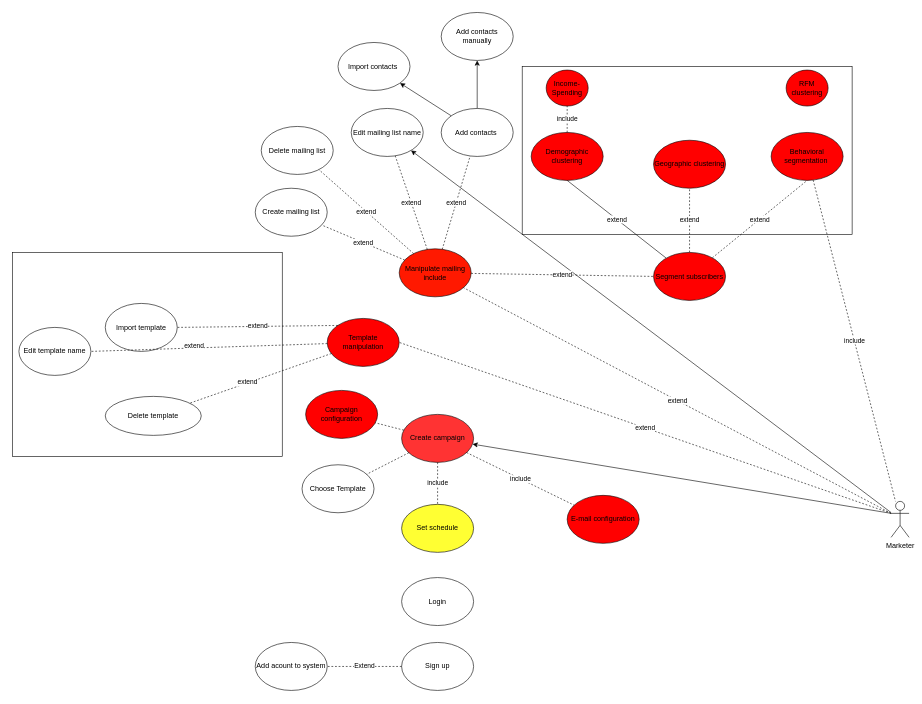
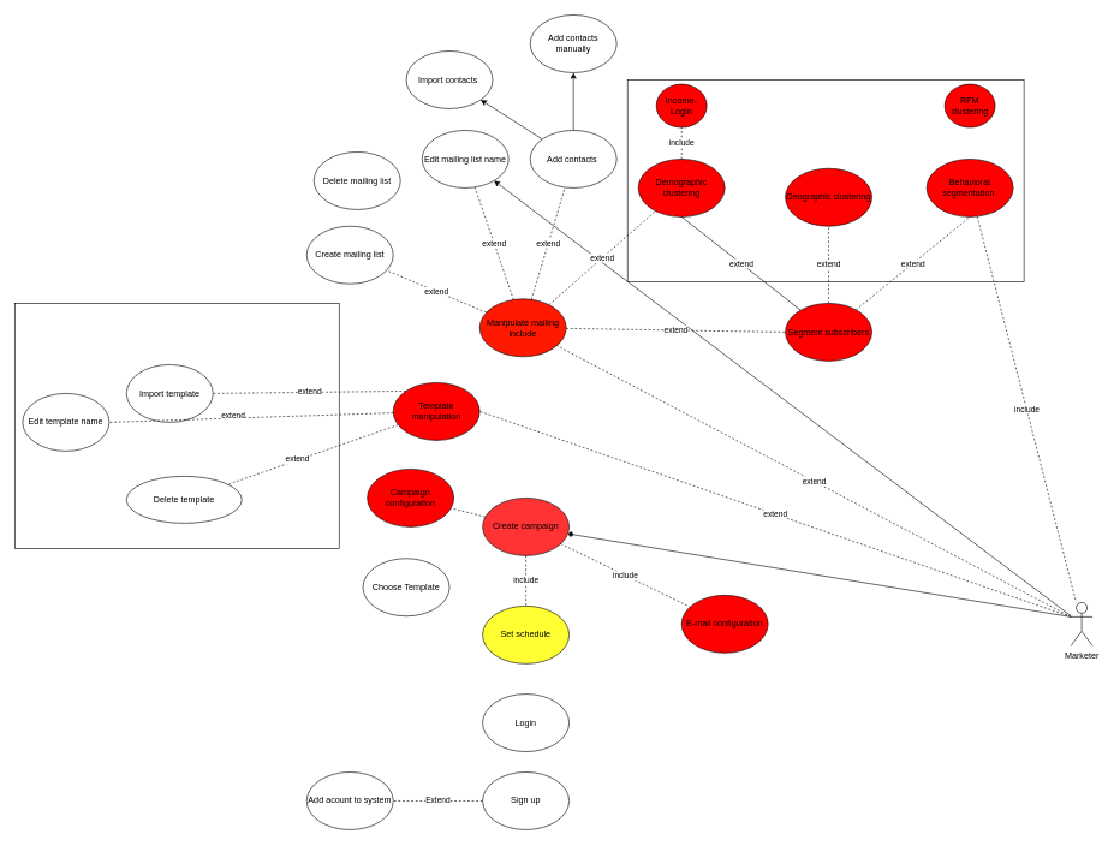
  <mxCell id="0" value="" />
  <mxCell id="1" parent="0" />
  <mxCell id="2" value="" style="rounded=0;whiteSpace=wrap;html=1;" parent="1" vertex="1"><mxGeometry x="20" y="420" width="450" height="340" as="geometry" /></mxCell>
  <mxCell id="3" value="" style="rounded=0;whiteSpace=wrap;html=1;" parent="1" vertex="1"><mxGeometry x="870" y="110" width="550" height="280" as="geometry" /></mxCell>
  <mxCell id="4" value="Set schedule" style="ellipse;whiteSpace=wrap;html=1;fillColor=#FFFF33;" parent="1" vertex="1"><mxGeometry x="669" y="840" width="120" height="80" as="geometry" /></mxCell>
  <mxCell id="5" value="Marketer" style="shape=umlActor;verticalLabelPosition=bottom;labelBackgroundColor=#ffffff;verticalAlign=top;html=1;outlineConnect=0;" parent="1" vertex="1"><mxGeometry x="1485" y="835" width="30" height="60" as="geometry" /></mxCell>
  <mxCell id="6" value="Create campaign" style="ellipse;whiteSpace=wrap;html=1;fillColor=#FF3333;" parent="1" vertex="1"><mxGeometry x="669" y="690" width="120" height="80" as="geometry" /></mxCell>
  <mxCell id="7" value="Edit template name" style="ellipse;whiteSpace=wrap;html=1;" parent="1" vertex="1"><mxGeometry x="31" y="545" width="120" height="80" as="geometry" /></mxCell>
  <mxCell id="8" value="E-mail configuration" style="ellipse;whiteSpace=wrap;html=1;fillColor=#FF0000;" parent="1" vertex="1"><mxGeometry x="945" y="825" width="120" height="80" as="geometry" /></mxCell>
  <mxCell id="9" value="Login" style="ellipse;whiteSpace=wrap;html=1;" parent="1" vertex="1"><mxGeometry x="669" y="962" width="120" height="80" as="geometry" /></mxCell>
  <mxCell id="10" value="RFM clustering" style="ellipse;whiteSpace=wrap;html=1;fillColor=#FF0000;" parent="1" vertex="1"><mxGeometry x="1310" y="116" width="70" height="60" as="geometry" /></mxCell>
  <mxCell id="11" value="Demographic clustering" style="ellipse;whiteSpace=wrap;html=1;fillColor=#FF0000;" parent="1" vertex="1"><mxGeometry x="885" y="220" width="120" height="80" as="geometry" /></mxCell>
  <mxCell id="12" value="Import template" style="ellipse;whiteSpace=wrap;html=1;" parent="1" vertex="1"><mxGeometry x="175" y="505" width="120" height="80" as="geometry" /></mxCell>
  <mxCell id="13" value="Delete template" style="ellipse;whiteSpace=wrap;html=1;" parent="1" vertex="1"><mxGeometry x="175" y="660" width="160" height="65" as="geometry" /></mxCell>
  <mxCell id="14" value="Geographic clustering" style="ellipse;whiteSpace=wrap;html=1;fillColor=#FF0000;" parent="1" vertex="1"><mxGeometry x="1089" y="233" width="120" height="80" as="geometry" /></mxCell>
  <mxCell id="15" value="Template manipulation&lt;br&gt;" style="ellipse;whiteSpace=wrap;html=1;shadow=0;fillColor=#FF0000;" parent="1" vertex="1"><mxGeometry x="545" y="530" width="120" height="80" as="geometry" /></mxCell>
  <mxCell id="16" value="Manipulate mailing include" style="ellipse;whiteSpace=wrap;html=1;fillColor=#FF1900;" parent="1" vertex="1"><mxGeometry x="665" y="414" width="120" height="80" as="geometry" /></mxCell>
  <mxCell id="17" value="" style="endArrow=classic;html=1;" parent="1" source="5" target="45" edge="1"><mxGeometry width="50" height="50" relative="1" as="geometry"><mxPoint x="1204.289" y="915" as="sourcePoint" /><mxPoint x="1204.289" y="865" as="targetPoint" /></mxGeometry></mxCell>
  <mxCell id="18" value="Sign up" style="ellipse;whiteSpace=wrap;html=1;" parent="1" vertex="1"><mxGeometry x="669" y="1070.211" width="120" height="80" as="geometry" /></mxCell>
  <mxCell id="19" value="Add acount to system" style="ellipse;whiteSpace=wrap;html=1;" parent="1" vertex="1"><mxGeometry x="425" y="1070.211" width="120" height="80" as="geometry" /></mxCell>
  <mxCell id="20" value="Extend" style="endArrow=none;dashed=1;html=1;" parent="1" source="18" target="19" edge="1"><mxGeometry width="50" height="50" relative="1" as="geometry"><mxPoint x="584.289" y="1330.211" as="sourcePoint" /><mxPoint x="584.289" y="1280.211" as="targetPoint" /></mxGeometry></mxCell>
- <mxCell id="21" value="" style="endArrow=classic;html=1;exitX=0;exitY=0.333;exitDx=0;exitDy=0;exitPerimeter=0;" parent="1" source="5" target="6" edge="1"><mxGeometry width="50" height="50" relative="1" as="geometry"><mxPoint x="935" y="770" as="sourcePoint" /><mxPoint x="985" y="720" as="targetPoint" /></mxGeometry></mxCell>
+ <mxCell id="21" value="" style="endArrow=diamond;html=1;exitX=0;exitY=0.333;exitDx=0;exitDy=0;exitPerimeter=0;" parent="1" source="5" target="6" edge="1"><mxGeometry width="50" height="50" relative="1" as="geometry"><mxPoint x="935" y="770" as="sourcePoint" /><mxPoint x="985" y="720" as="targetPoint" /></mxGeometry></mxCell>
  <mxCell id="22" value="extend" style="endArrow=none;dashed=1;html=1;exitX=0;exitY=0;exitDx=0;exitDy=0;entryX=1;entryY=0.5;entryDx=0;entryDy=0;" parent="1" source="15" target="12" edge="1"><mxGeometry width="50" height="50" relative="1" as="geometry"><mxPoint x="475" y="530" as="sourcePoint" /><mxPoint x="525" y="480" as="targetPoint" /></mxGeometry></mxCell>
  <mxCell id="23" value="" style="endArrow=none;dashed=1;html=1;entryX=1;entryY=0.5;entryDx=0;entryDy=0;" parent="1" source="15" target="7" edge="1"><mxGeometry width="50" height="50" relative="1" as="geometry"><mxPoint x="474.289" y="620" as="sourcePoint" /><mxPoint x="474.289" y="570" as="targetPoint" /></mxGeometry></mxCell>
  <mxCell id="24" value="&lt;span style=&quot;font-size: 11px&quot;&gt;extend&lt;/span&gt;" style="text;html=1;resizable=0;points=[];align=center;verticalAlign=middle;labelBackgroundColor=#ffffff;" parent="23" vertex="1" connectable="0"><mxGeometry x="0.13" y="-4" relative="1" as="geometry"><mxPoint as="offset" /></mxGeometry></mxCell>
  <mxCell id="25" value="" style="endArrow=none;dashed=1;html=1;" parent="1" source="15" target="13" edge="1"><mxGeometry width="50" height="50" relative="1" as="geometry"><mxPoint x="605" y="660" as="sourcePoint" /><mxPoint x="605" y="680.711" as="targetPoint" /></mxGeometry></mxCell>
  <mxCell id="26" value="&lt;span style=&quot;font-size: 11px&quot;&gt;extend&lt;/span&gt;" style="text;html=1;resizable=0;points=[];align=center;verticalAlign=middle;labelBackgroundColor=#ffffff;" parent="25" vertex="1" connectable="0"><mxGeometry x="0.171" y="-2" relative="1" as="geometry"><mxPoint x="-1" as="offset" /></mxGeometry></mxCell>
  <mxCell id="27" value="extend" style="endArrow=none;dashed=1;html=1;entryX=1;entryY=0.5;entryDx=0;entryDy=0;exitX=0;exitY=0.333;exitDx=0;exitDy=0;exitPerimeter=0;" parent="1" source="5" target="15" edge="1"><mxGeometry width="50" height="50" relative="1" as="geometry"><mxPoint x="715" y="639.289" as="sourcePoint" /><mxPoint x="715" y="589.289" as="targetPoint" /></mxGeometry></mxCell>
  <mxCell id="28" value="include" style="endArrow=none;dashed=1;html=1;entryX=0.5;entryY=0;entryDx=0;entryDy=0;" parent="1" source="6" target="4" edge="1"><mxGeometry width="50" height="50" relative="1" as="geometry"><mxPoint x="584.289" y="750" as="sourcePoint" /><mxPoint x="584.289" y="700" as="targetPoint" /></mxGeometry></mxCell>
  <mxCell id="29" value="include" style="endArrow=none;dashed=1;html=1;" parent="1" source="6" target="8" edge="1"><mxGeometry width="50" height="50" relative="1" as="geometry"><mxPoint x="715" y="790" as="sourcePoint" /><mxPoint x="715" y="810.711" as="targetPoint" /></mxGeometry></mxCell>
  <mxCell id="30" value="extend" style="endArrow=none;dashed=1;html=1;exitX=0;exitY=0.333;exitDx=0;exitDy=0;exitPerimeter=0;" parent="1" source="5" target="16" edge="1"><mxGeometry width="50" height="50" relative="1" as="geometry"><mxPoint x="795" y="509.289" as="sourcePoint" /><mxPoint x="795" y="459.289" as="targetPoint" /></mxGeometry></mxCell>
  <mxCell id="31" value="extend" style="endArrow=none;dashed=1;html=1;entryX=0;entryY=0.5;entryDx=0;entryDy=0;" parent="1" source="16" target="41" edge="1"><mxGeometry width="50" height="50" relative="1" as="geometry"><mxPoint x="775" y="500" as="sourcePoint" /><mxPoint x="825" y="450" as="targetPoint" /></mxGeometry></mxCell>
  <mxCell id="32" value="" style="edgeStyle=orthogonalEdgeStyle;rounded=0;orthogonalLoop=1;jettySize=auto;html=1;" parent="1" source="33" target="35" edge="1"><mxGeometry relative="1" as="geometry" /></mxCell>
  <mxCell id="33" value="Add contacts&amp;nbsp;" style="ellipse;whiteSpace=wrap;html=1;" parent="1" vertex="1"><mxGeometry x="735" y="180" width="120" height="80" as="geometry" /></mxCell>
  <mxCell id="34" value="Import contacts&amp;nbsp;" style="ellipse;whiteSpace=wrap;html=1;" parent="1" vertex="1"><mxGeometry x="563" y="70" width="120" height="80" as="geometry" /></mxCell>
  <mxCell id="35" value="Add contacts manually" style="ellipse;whiteSpace=wrap;html=1;" parent="1" vertex="1"><mxGeometry x="735" y="20" width="120" height="80" as="geometry" /></mxCell>
  <mxCell id="36" value="extend" style="endArrow=none;dashed=1;html=1;" parent="1" source="16" target="33" edge="1"><mxGeometry width="50" height="50" relative="1" as="geometry"><mxPoint x="584.289" y="510" as="sourcePoint" /><mxPoint x="584.289" y="460" as="targetPoint" /></mxGeometry></mxCell>
  <mxCell id="37" value="extend" style="endArrow=none;dashed=1;html=1;entryX=0.5;entryY=1;entryDx=0;entryDy=0;" parent="1" source="41" target="14" edge="1"><mxGeometry width="50" height="50" relative="1" as="geometry"><mxPoint x="945" y="379.289" as="sourcePoint" /><mxPoint x="945" y="329.289" as="targetPoint" /></mxGeometry></mxCell>
  <mxCell id="38" value="extend" style="endArrow=none;dashed=0;html=1;entryX=0.5;entryY=1;entryDx=0;entryDy=0;" parent="1" source="41" target="11" edge="1"><mxGeometry width="50" height="50" relative="1" as="geometry"><mxPoint x="945" y="379.289" as="sourcePoint" /><mxPoint x="945" y="329.289" as="targetPoint" /></mxGeometry></mxCell>
  <mxCell id="39" value="extend" style="endArrow=none;dashed=1;html=1;entryX=0.5;entryY=1;entryDx=0;entryDy=0;" parent="1" source="41" target="42" edge="1"><mxGeometry width="50" height="50" relative="1" as="geometry"><mxPoint x="1045" y="480" as="sourcePoint" /><mxPoint x="1095" y="430" as="targetPoint" /></mxGeometry></mxCell>
  <mxCell id="40" value="include" style="endArrow=none;dashed=1;html=1;" parent="1" source="42" target="5" edge="1"><mxGeometry width="50" height="50" relative="1" as="geometry"><mxPoint x="1185" y="249.289" as="sourcePoint" /><mxPoint x="1185" y="199.289" as="targetPoint" /></mxGeometry></mxCell>
  <mxCell id="41" value="Segment subscribers" style="ellipse;whiteSpace=wrap;html=1;fillColor=#FF0000;" parent="1" vertex="1"><mxGeometry x="1089" y="420" width="120" height="80" as="geometry" /></mxCell>
  <mxCell id="42" value="Behavioral segmentation&amp;nbsp;" style="ellipse;whiteSpace=wrap;html=1;fillColor=#FF0000;" parent="1" vertex="1"><mxGeometry x="1285" y="220" width="120" height="80" as="geometry" /></mxCell>
- <mxCell id="43" value="Income-Spending" style="ellipse;whiteSpace=wrap;html=1;fillColor=#FF0000;" parent="1" vertex="1"><mxGeometry x="910" y="116" width="70" height="60" as="geometry" /></mxCell>
+ <mxCell id="43" value="Income-Login" style="ellipse;whiteSpace=wrap;html=1;fillColor=#FF0000;" parent="1" vertex="1"><mxGeometry x="910" y="116" width="70" height="60" as="geometry" /></mxCell>
  <mxCell id="44" value="include" style="endArrow=none;dashed=1;html=1;exitX=0.5;exitY=0;exitDx=0;exitDy=0;" parent="1" source="11" target="43" edge="1"><mxGeometry width="50" height="50" relative="1" as="geometry"><mxPoint x="1015" y="220" as="sourcePoint" /><mxPoint x="1015" y="172" as="targetPoint" /></mxGeometry></mxCell>
  <mxCell id="45" value="Edit mailing list name" style="ellipse;whiteSpace=wrap;html=1;" parent="1" vertex="1"><mxGeometry x="585" y="180" width="120" height="80" as="geometry" /></mxCell>
  <mxCell id="46" value="Create mailing list" style="ellipse;whiteSpace=wrap;html=1;" parent="1" vertex="1"><mxGeometry x="425" y="313" width="120" height="80" as="geometry" /></mxCell>
  <mxCell id="47" value="extend" style="endArrow=none;dashed=1;html=1;" parent="1" source="16" target="45" edge="1"><mxGeometry width="50" height="50" relative="1" as="geometry"><mxPoint x="594.289" y="504" as="sourcePoint" /><mxPoint x="594.289" y="454" as="targetPoint" /></mxGeometry></mxCell>
  <mxCell id="48" value="extend" style="endArrow=none;dashed=1;html=1;" parent="1" source="16" target="46" edge="1"><mxGeometry width="50" height="50" relative="1" as="geometry"><mxPoint x="594.289" y="504" as="sourcePoint" /><mxPoint x="594.289" y="454" as="targetPoint" /></mxGeometry></mxCell>
  <mxCell id="49" value="Delete mailing list" style="ellipse;whiteSpace=wrap;html=1;" parent="1" vertex="1"><mxGeometry x="435" y="210" width="120" height="80" as="geometry" /></mxCell>
- <mxCell id="50" value="extend" style="endArrow=none;dashed=1;html=1;" parent="1" source="16" target="49" edge="1"><mxGeometry width="50" height="50" relative="1" as="geometry"><mxPoint x="650.618" y="434.162" as="sourcePoint" /><mxPoint x="567.461" y="303.815" as="targetPoint" /></mxGeometry></mxCell>
+ <mxCell id="50" value="extend" style="endArrow=none;dashed=1;html=1;" parent="1" source="16" target="11" edge="1"><mxGeometry width="50" height="50" relative="1" as="geometry"><mxPoint x="650.618" y="434.162" as="sourcePoint" /><mxPoint x="567.461" y="303.815" as="targetPoint" /></mxGeometry></mxCell>
  <mxCell id="51" value="" style="endArrow=classic;html=1;" parent="1" source="33" target="34" edge="1"><mxGeometry width="50" height="50" relative="1" as="geometry"><mxPoint x="795" y="159.289" as="sourcePoint" /><mxPoint x="795" y="109.289" as="targetPoint" /></mxGeometry></mxCell>
  <mxCell id="52" value="Choose Template" style="ellipse;whiteSpace=wrap;html=1;" parent="1" vertex="1"><mxGeometry x="503" y="774" width="120" height="80" as="geometry" /></mxCell>
  <mxCell id="53" value="Campaign configuration" style="ellipse;whiteSpace=wrap;html=1;fillColor=#FF0000;" parent="1" vertex="1"><mxGeometry x="509" y="650" width="120" height="80" as="geometry" /></mxCell>
  <mxCell id="54" value="" style="endArrow=none;dashed=1;html=1;" parent="1" source="6" target="53" edge="1"><mxGeometry width="50" height="50" relative="1" as="geometry"><mxPoint x="729" y="669.289" as="sourcePoint" /><mxPoint x="729" y="619.289" as="targetPoint" /></mxGeometry></mxCell>
- <mxCell id="55" value="" style="endArrow=none;dashed=1;html=1;" parent="1" source="6" target="52" edge="1"><mxGeometry width="50" height="50" relative="1" as="geometry"><mxPoint x="598.289" y="780" as="sourcePoint" /><mxPoint x="598.289" y="730" as="targetPoint" /></mxGeometry></mxCell>
